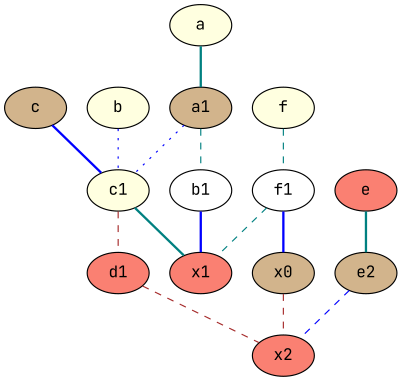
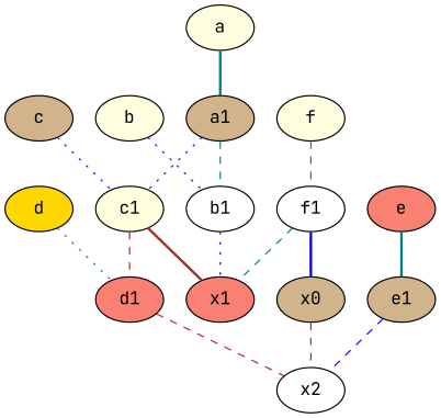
  graph {
    fontname="JetBrains Mono"
    node [fillcolor=tan fontname="JetBrains Mono" labelfontsize=50 style=filled]
    edge [color=teal fontname="JetBrains Mono" style=dashed]
    a1
    a [fillcolor=lightyellow]
    c1 [fillcolor=lightyellow]
    b1 [fillcolor=white]
    x0
-   x2 [fillcolor=salmon]
+   x2 [fillcolor=white]
    x1 [fillcolor=salmon]
+   d [fillcolor=gold]
    d1 [fillcolor=salmon]
    f1 [fillcolor=white]
    f [fillcolor=lightyellow]
    e [fillcolor=salmon]
-   e1 [label=e2]
+   e1
    c
    b [fillcolor=lightyellow]
    a1 -- c1 [color=blue style=dotted]
    a1 -- b1
    a -- a1 [style=bold]
-   c1 -- x1 [style=bold]
+   c1 -- x1 [color=brown style=bold]
    c1 -- d1 [color=brown]
-   b1 -- x1 [color=blue style=bold]
+   b1 -- x1 [color=blue style=dotted]
    x0 -- x2 [color=brown]
+   d -- d1 [style=dotted]
    d1 -- x2 [color=brown]
    f1 -- x0 [color=blue style=bold]
    f1 -- x1
    f -- f1
    e -- e1 [style=bold]
    e1 -- x2 [color=blue]
-   c -- c1 [color=blue style=bold]
-   b -- c1 [color=blue style=dotted]
+   c -- c1 [color=blue style=dotted]
+   b -- b1 [color=blue style=dotted]
  }
